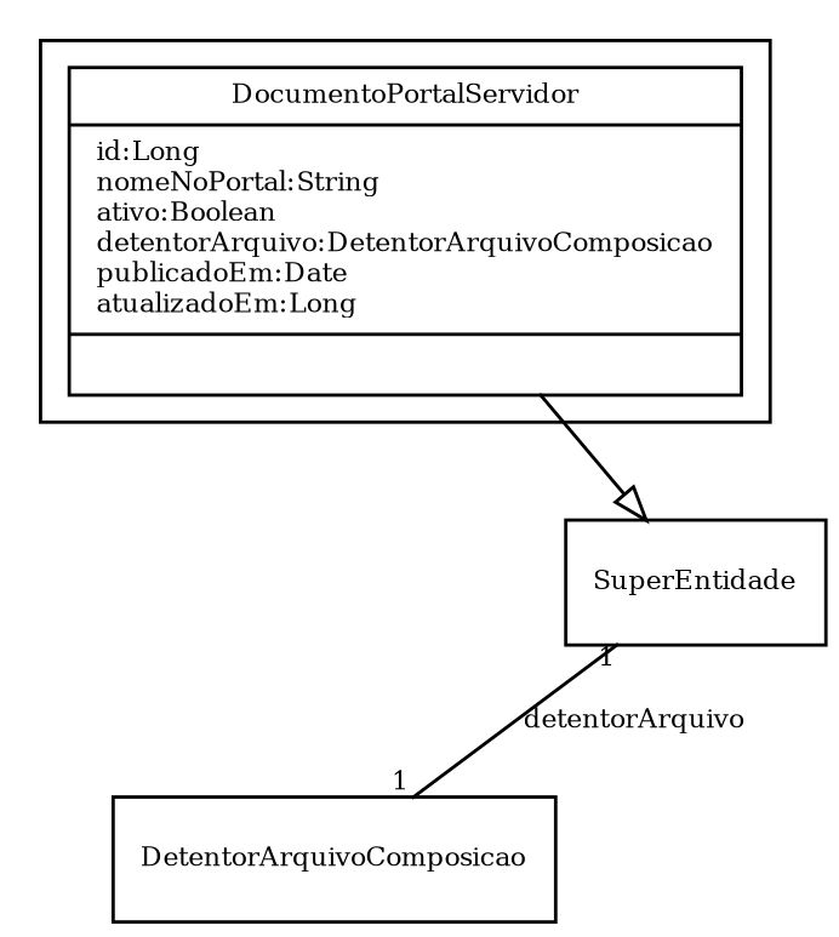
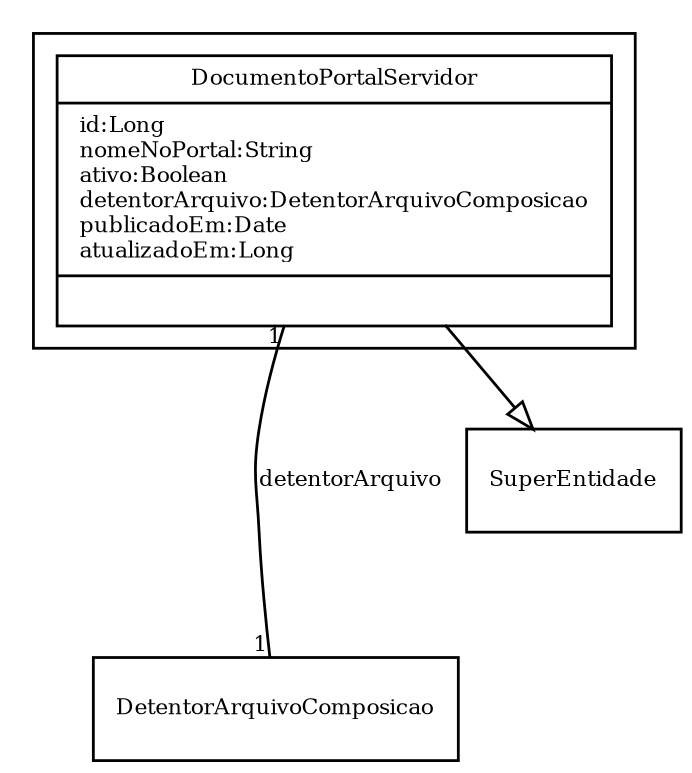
  digraph {
    fontname="Times-Roman"
    fontsize=8
    node [fontname="Times-Roman" fontsize=8 shape=record]
    edge [fontname="Times-Roman" fontsize=8]
    n1 [label="{DocumentoPortalServidor|id:Long\lnomeNoPortal:String\lativo:Boolean\ldetentorArquivo:DetentorArquivoComposicao\lpublicadoEm:Date\latualizadoEm:Long\l|\l}"]
    DetentorArquivoComposicao
    SuperEntidade
    subgraph cluster_1 {
      n1
    }
-   SuperEntidade -> DetentorArquivoComposicao [arrowhead=none headlabel=1 label=detentorArquivo taillabel=1]
+   n1 -> DetentorArquivoComposicao [arrowhead=none headlabel=1 label=detentorArquivo taillabel=1]
    n1 -> SuperEntidade [arrowhead=empty]
  }
